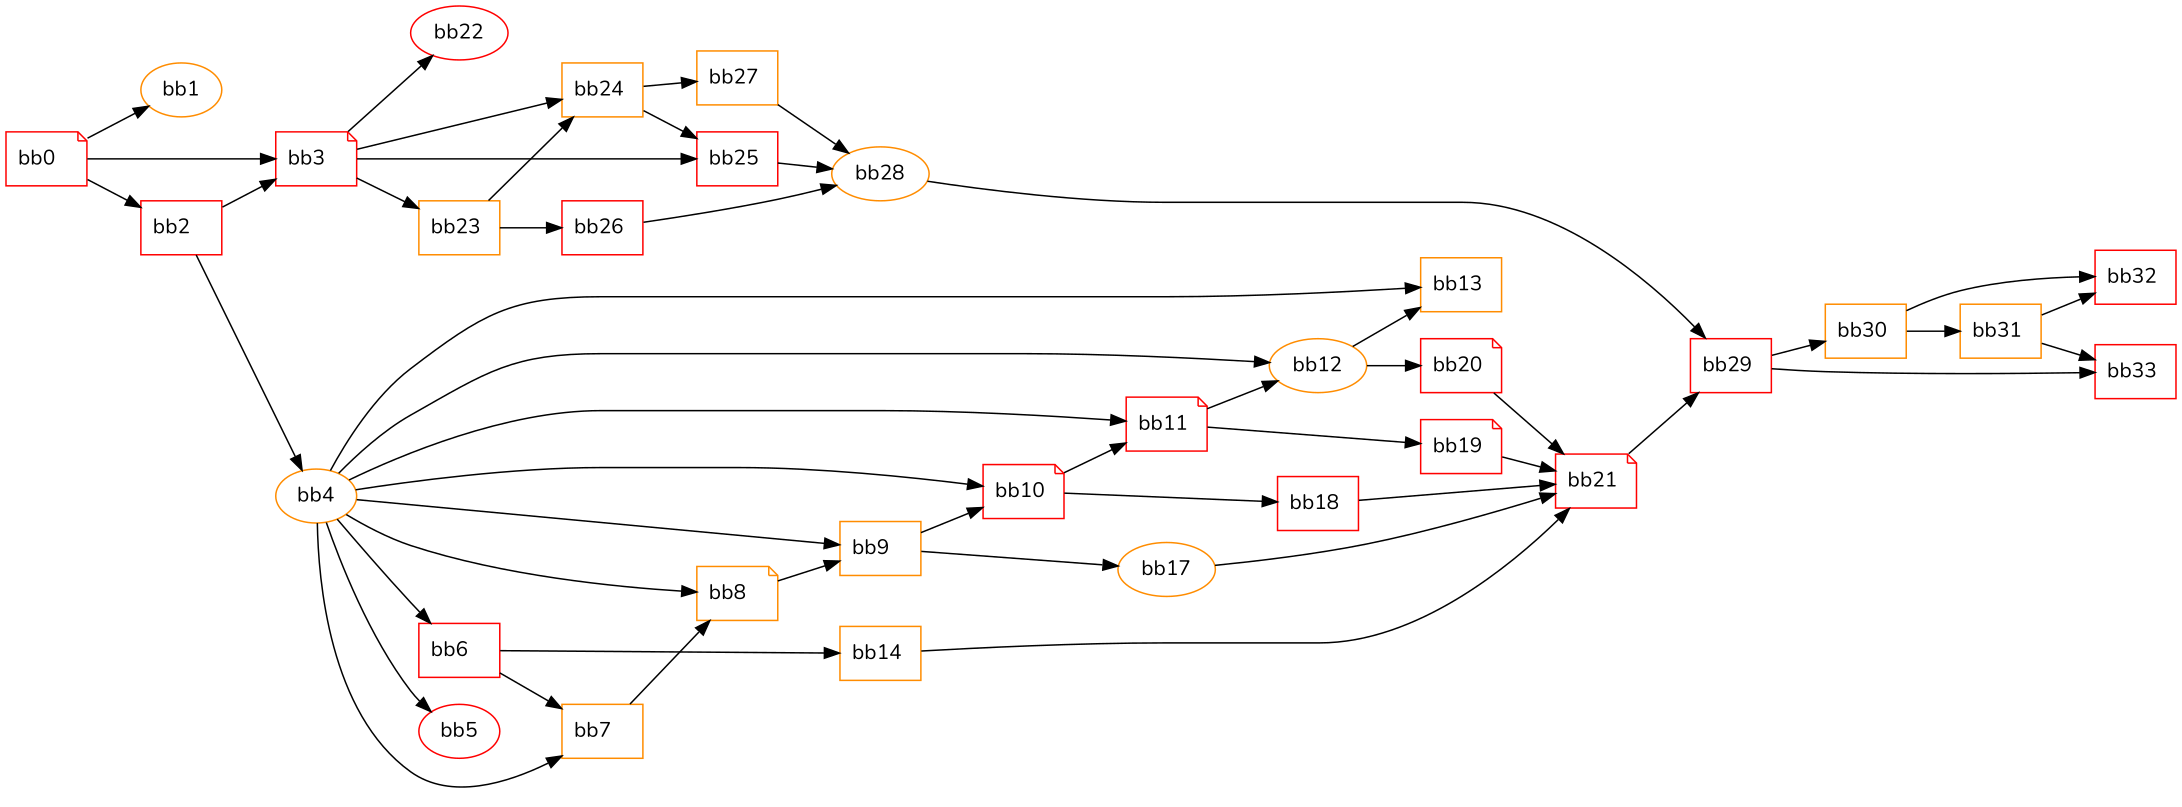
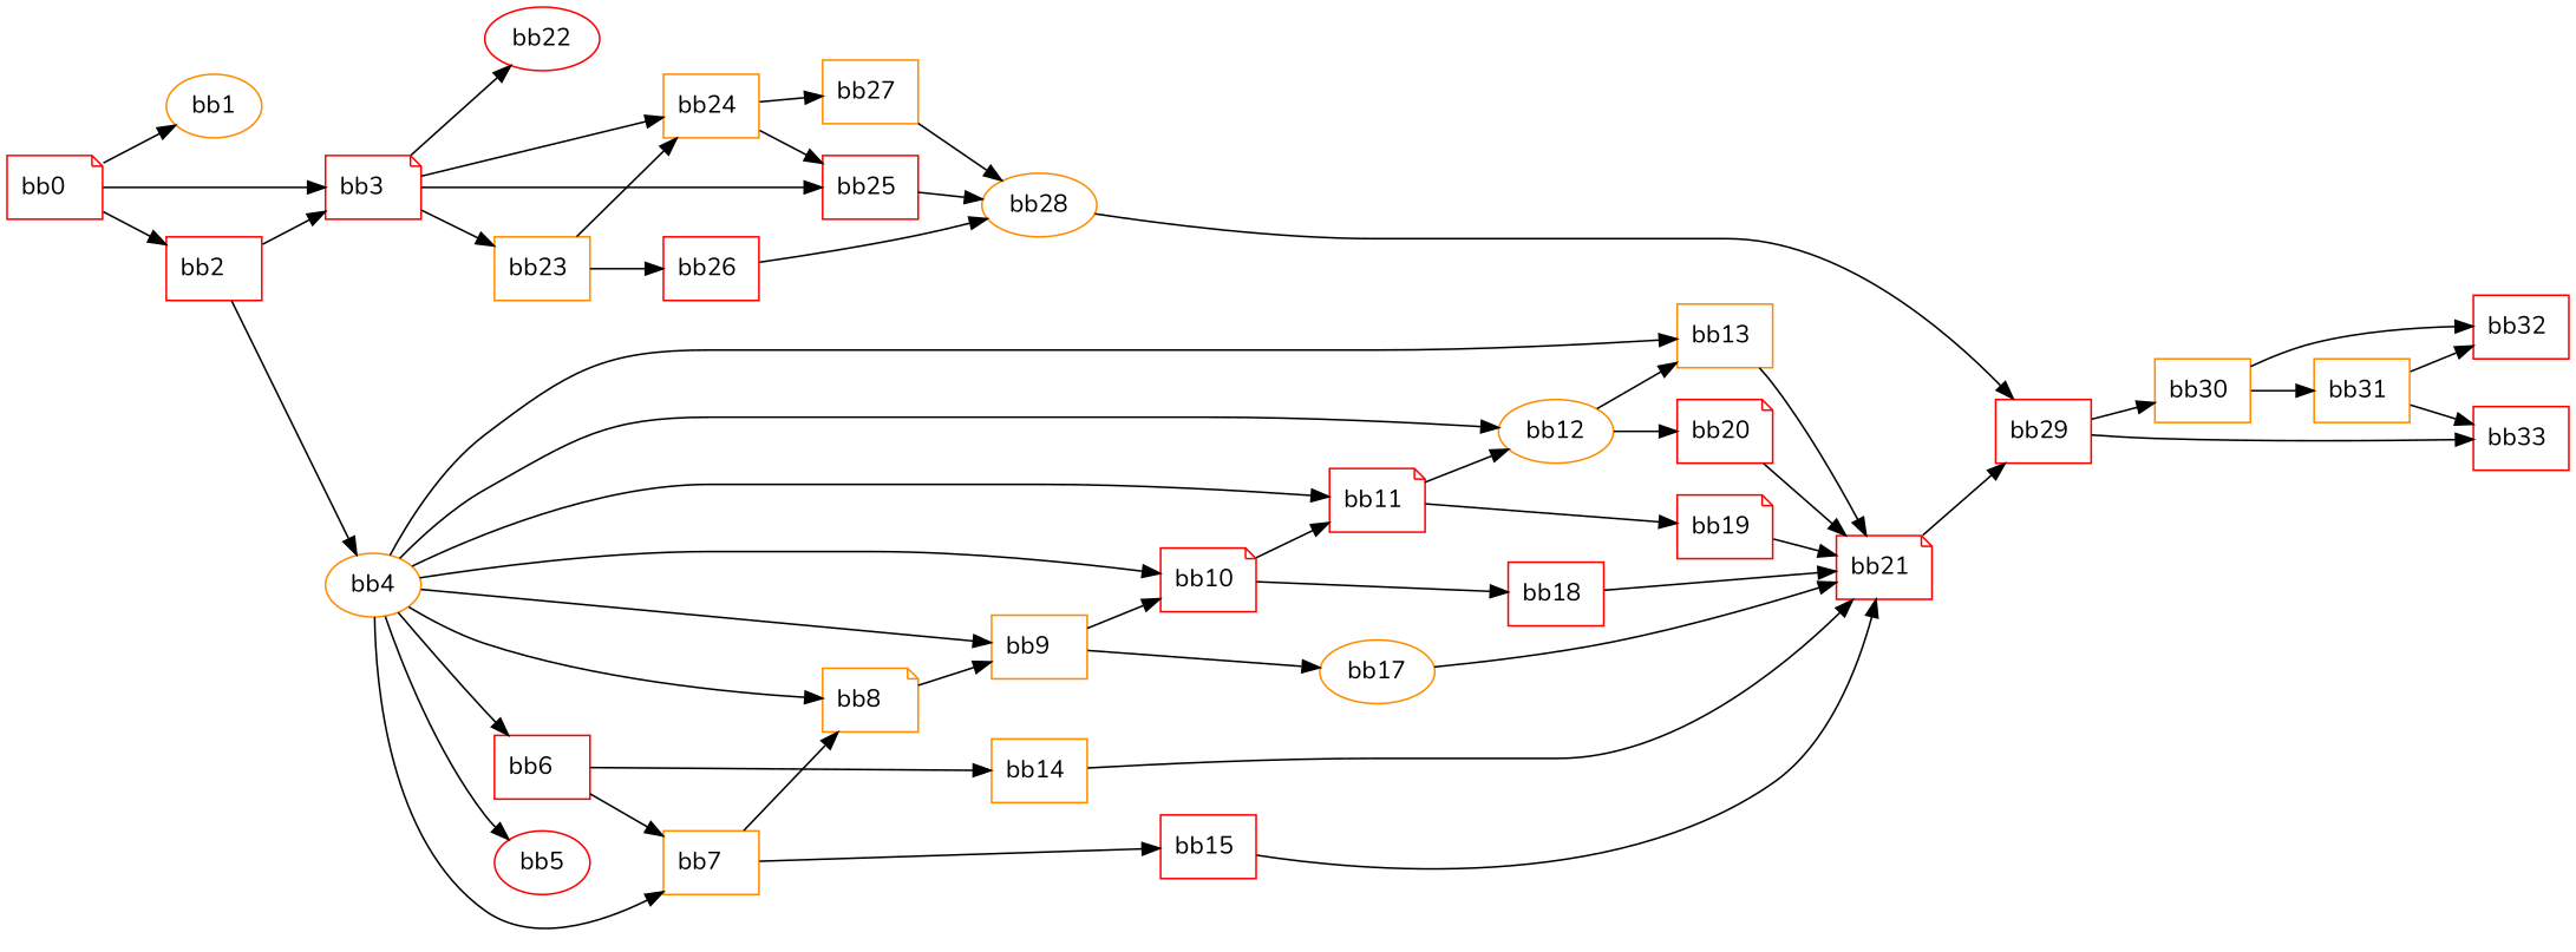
  digraph {
    fontname=Nunito
    rankdir=LR
    node [color=red fontname=Nunito shape=box]
    edge [fontname=Nunito]
    n1 [label="bb0\l" shape=note]
    n2 [color=darkorange label="bb1\l" shape=ellipse]
    n3 [label="bb2\l"]
    n4 [label="bb3\l" shape=note]
    n5 [color=darkorange label="bb4\l" shape=ellipse]
    n6 [label="bb22\l" shape=ellipse]
    n7 [color=darkorange label="bb23\l"]
    n8 [color=darkorange label="bb24\l"]
    n9 [label="bb25\l"]
    n10 [label="bb5\l" shape=ellipse]
    n11 [label="bb6\l"]
    n12 [color=darkorange label="bb7\l"]
    n13 [color=darkorange label="bb8\l" shape=note]
    n14 [color=darkorange label="bb9\l"]
    n15 [label="bb10\l" shape=note]
    n16 [label="bb11\l" shape=note]
    n17 [color=darkorange label="bb12\l" shape=ellipse]
    n18 [color=darkorange label="bb13\l"]
    n19 [label="bb26\l"]
    n20 [color=darkorange label="bb27\l"]
    n21 [color=darkorange label="bb28\l" shape=ellipse]
    n22 [color=darkorange label="bb14\l"]
+   n23 [label="bb15\l"]
    n24 [color=darkorange label="bb17\l" shape=ellipse]
    n25 [label="bb18\l"]
    n26 [label="bb19\l" shape=note]
    n27 [label="bb20\l" shape=note]
    n28 [label="bb21\l" shape=note]
    n29 [label="bb29\l"]
    n30 [color=darkorange label="bb30\l"]
    n31 [label="bb33\l"]
    n32 [color=darkorange label="bb31\l"]
    n33 [label="bb32\l"]
    n1 -> n2
    n1 -> n3
    n1 -> n4
    n3 -> n4
    n3 -> n5
    n4 -> n6
    n4 -> n7
    n4 -> n8
    n4 -> n9
    n5 -> n10
    n5 -> n11
    n5 -> n12
    n5 -> n13
    n5 -> n14
    n5 -> n15
    n5 -> n16
    n5 -> n17
    n5 -> n18
    n7 -> n8
    n7 -> n19
    n8 -> n9
    n8 -> n20
    n9 -> n21
    n11 -> n12
    n11 -> n22
    n12 -> n13
+   n12 -> n23
    n13 -> n14
    n14 -> n15
    n14 -> n24
    n15 -> n16
    n15 -> n25
    n16 -> n17
    n16 -> n26
    n17 -> n18
    n17 -> n27
+   n18 -> n28
    n19 -> n21
    n20 -> n21
    n21 -> n29
    n22 -> n28
+   n23 -> n28
    n24 -> n28
    n25 -> n28
    n26 -> n28
    n27 -> n28
    n28 -> n29
    n29 -> n30
    n29 -> n31
    n30 -> n32
    n30 -> n33
    n32 -> n31
    n32 -> n33
  }
